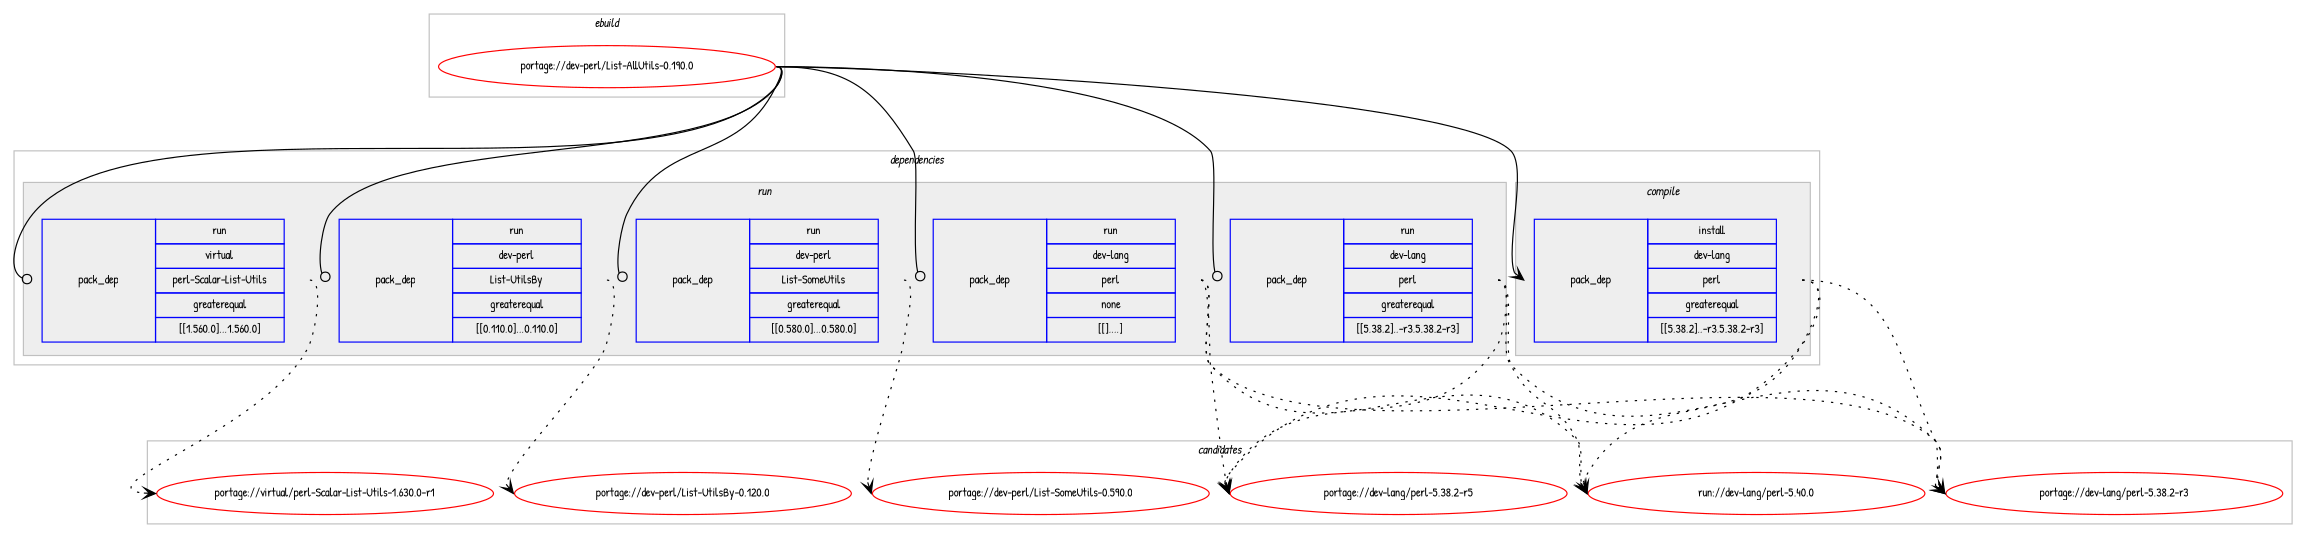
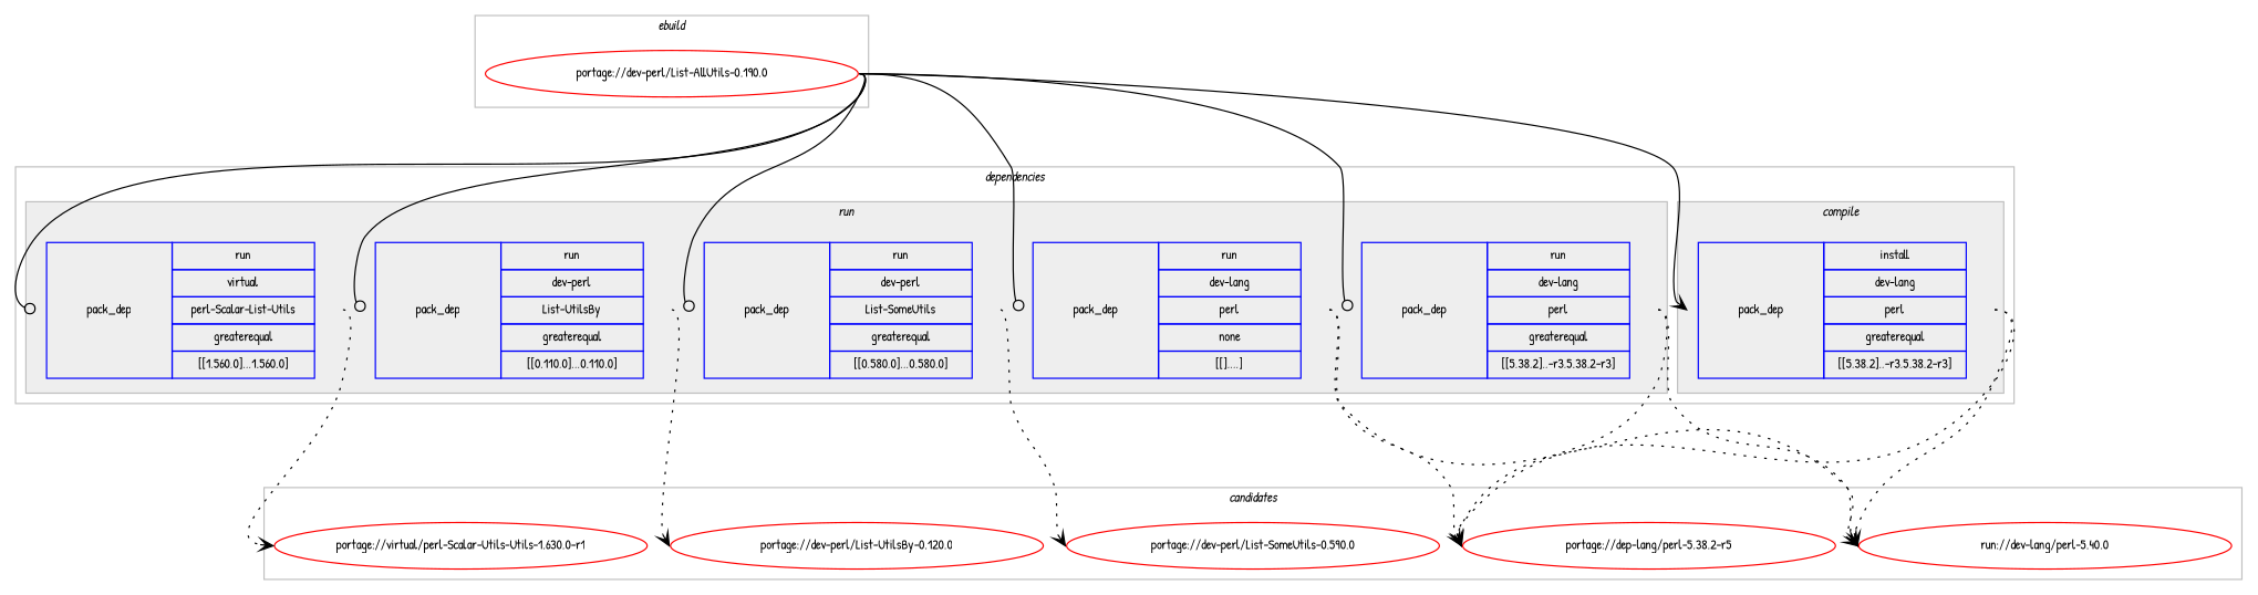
  digraph {
    compound=true
    concentrate=true
    fontname="Patrick Hand"
    fontsize=10
    newrank=true
    rankdir=TB
    ranksep=1.5
    node [color=red fontname="Patrick Hand" fontsize=10]
    edge [arrowhead=vee fontname="Patrick Hand" headport=w style=dotted tailport=e weight=100]
    n1 [label="portage://dev-perl/List-AllUtils-0.190.0" width=4]
    n2 [color=blue label=<<TABLE BORDER="0" CELLBORDER="1" CELLSPACING="0" CELLPADDING="4" WIDTH="220"><TR><TD ROWSPAN="6" CELLPADDING="30">pack_dep</TD></TR><TR><TD WIDTH="110">install</TD></TR><TR><TD>dev-lang</TD></TR><TR><TD>perl</TD></TR><TR><TD>greaterequal</TD></TR><TR><TD>[[5,38,2],,-r3,5.38.2-r3]</TD></TR></TABLE>> shape=none]
    n3 [color=blue label=<<TABLE BORDER="0" CELLBORDER="1" CELLSPACING="0" CELLPADDING="4" WIDTH="220"><TR><TD ROWSPAN="6" CELLPADDING="30">pack_dep</TD></TR><TR><TD WIDTH="110">run</TD></TR><TR><TD>dev-lang</TD></TR><TR><TD>perl</TD></TR><TR><TD>greaterequal</TD></TR><TR><TD>[[5,38,2],,-r3,5.38.2-r3]</TD></TR></TABLE>> shape=none]
    n4 [color=blue label=<<TABLE BORDER="0" CELLBORDER="1" CELLSPACING="0" CELLPADDING="4" WIDTH="220"><TR><TD ROWSPAN="6" CELLPADDING="30">pack_dep</TD></TR><TR><TD WIDTH="110">run</TD></TR><TR><TD>dev-lang</TD></TR><TR><TD>perl</TD></TR><TR><TD>none</TD></TR><TR><TD>[[],,,,]</TD></TR></TABLE>> shape=none]
    n5 [color=blue label=<<TABLE BORDER="0" CELLBORDER="1" CELLSPACING="0" CELLPADDING="4" WIDTH="220"><TR><TD ROWSPAN="6" CELLPADDING="30">pack_dep</TD></TR><TR><TD WIDTH="110">run</TD></TR><TR><TD>dev-perl</TD></TR><TR><TD>List-SomeUtils</TD></TR><TR><TD>greaterequal</TD></TR><TR><TD>[[0,580,0],,,0.580.0]</TD></TR></TABLE>> shape=none]
    n6 [color=blue label=<<TABLE BORDER="0" CELLBORDER="1" CELLSPACING="0" CELLPADDING="4" WIDTH="220"><TR><TD ROWSPAN="6" CELLPADDING="30">pack_dep</TD></TR><TR><TD WIDTH="110">run</TD></TR><TR><TD>dev-perl</TD></TR><TR><TD>List-UtilsBy</TD></TR><TR><TD>greaterequal</TD></TR><TR><TD>[[0,110,0],,,0.110.0]</TD></TR></TABLE>> shape=none]
    n7 [color=blue label=<<TABLE BORDER="0" CELLBORDER="1" CELLSPACING="0" CELLPADDING="4" WIDTH="220"><TR><TD ROWSPAN="6" CELLPADDING="30">pack_dep</TD></TR><TR><TD WIDTH="110">run</TD></TR><TR><TD>virtual</TD></TR><TR><TD>perl-Scalar-List-Utils</TD></TR><TR><TD>greaterequal</TD></TR><TR><TD>[[1,560,0],,,1.560.0]</TD></TR></TABLE>> shape=none]
    n8 [label="run://dev-lang/perl-5.40.0" width=4]
-   n9 [label="portage://dev-lang/perl-5.38.2-r5" width=4]
-   n10 [label="portage://dev-lang/perl-5.38.2-r3" width=4]
+   n9 [label="portage://dep-lang/perl-5.38.2-r5" width=4]
    n11 [label="portage://dev-perl/List-SomeUtils-0.590.0" width=4]
    n12 [label="portage://dev-perl/List-UtilsBy-0.120.0" width=4]
-   n13 [label="portage://virtual/perl-Scalar-List-Utils-1.630.0-r1" width=4]
+   n13 [label="portage://virtual/perl-Scalar-Utils-Utils-1.630.0-r1" width=4]
    subgraph cluster_1 {
      color=gray
      label=<<i>ebuild</i>>
      n1
    }
    subgraph cluster_2 {
      color=gray
      label=<<i>dependencies</i>>
      subgraph cluster_3 {
        color=gray
        fillcolor="#eeeeee"
        label=<<i>compile</i>>
        style=filled
        subgraph sub_4 {
          color=gray
          fillcolor="#eeeeee"
          label=<<i>compile</i>>
          style=filled
          n2
        }
      }
      subgraph cluster_5 {
        color=gray
        fillcolor="#eeeeee"
        label=<<i>compile and run</i>>
        style=filled
      }
      subgraph cluster_6 {
        color=gray
        fillcolor="#eeeeee"
        label=<<i>run</i>>
        style=filled
        subgraph sub_7 {
          color=gray
          fillcolor="#eeeeee"
          label=<<i>run</i>>
          style=filled
          n3
        }
        subgraph sub_8 {
          color=gray
          fillcolor="#eeeeee"
          label=<<i>run</i>>
          style=filled
          n4
        }
        subgraph sub_9 {
          color=gray
          fillcolor="#eeeeee"
          label=<<i>run</i>>
          style=filled
          n5
        }
        subgraph sub_10 {
          color=gray
          fillcolor="#eeeeee"
          label=<<i>run</i>>
          style=filled
          n6
        }
        subgraph sub_11 {
          color=gray
          fillcolor="#eeeeee"
          label=<<i>run</i>>
          style=filled
          n7
        }
      }
    }
    subgraph cluster_12 {
      color=gray
      label=<<i>candidates</i>>
      rank=same
      subgraph sub_13 {
        color=black
        label=<<i>candidates</i>>
        nodesep=1
        rank=same
        n8
        n9
-       n10
      }
      subgraph sub_14 {
        color=black
        label=<<i>candidates</i>>
        nodesep=1
        rank=same
        n8
        n9
-       n10
      }
      subgraph sub_15 {
        color=black
        label=<<i>candidates</i>>
        nodesep=1
        rank=same
        n8
        n9
-       n10
      }
      subgraph sub_16 {
        color=black
        label=<<i>candidates</i>>
        nodesep=1
        rank=same
        n11
      }
      subgraph sub_17 {
        color=black
        label=<<i>candidates</i>>
        nodesep=1
        rank=same
        n12
      }
      subgraph sub_18 {
        color=black
        label=<<i>candidates</i>>
        nodesep=1
        rank=same
        n13
      }
    }
    n1 -> n2 [style=solid weight=20]
    n1 -> n3 [arrowhead=odot style=solid weight=20]
    n1 -> n4 [arrowhead=odot style=solid weight=20]
    n1 -> n5 [arrowhead=odot style=solid weight=20]
    n1 -> n6 [arrowhead=odot style=solid weight=20]
    n1 -> n7 [arrowhead=odot style=solid weight=20]
    n2 -> n8
    n2 -> n9
-   n2 -> n10
    n3 -> n8
    n3 -> n9
-   n3 -> n10
    n4 -> n8
    n4 -> n9
-   n4 -> n10
    n5 -> n11
    n6 -> n12
    n7 -> n13
  }
